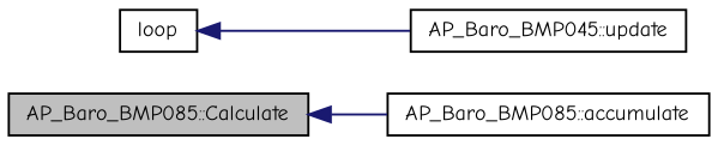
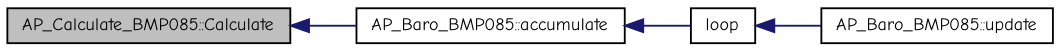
  digraph {
    fontname="Comic Neue"
    rankdir=LR
    node [color=black fillcolor=white fontname="Comic Neue" fontsize=10 shape=record style=filled]
    edge [color=midnightblue dir=back fontname="Comic Neue" fontsize=10 labelfontname=Helvetica labelfontsize=10 style=solid]
-   n1 [fillcolor=grey75 fontcolor=black height=0.2 label="AP_Baro_BMP085::Calculate" width=0.4]
+   n1 [fillcolor=grey75 fontcolor=black height=0.2 label="AP_Calculate_BMP085::Calculate" width=0.4]
    n2 [height=0.2 label="AP_Baro_BMP085::accumulate" width=0.4]
    n3 [height=0.2 label=loop width=0.4]
-   n4 [height=0.2 label="AP_Baro_BMP045::update" width=0.4]
+   n4 [height=0.2 label="AP_Baro_BMP085::update" width=0.4]
    n1 -> n2
+   n2 -> n3
    n3 -> n4
  }
